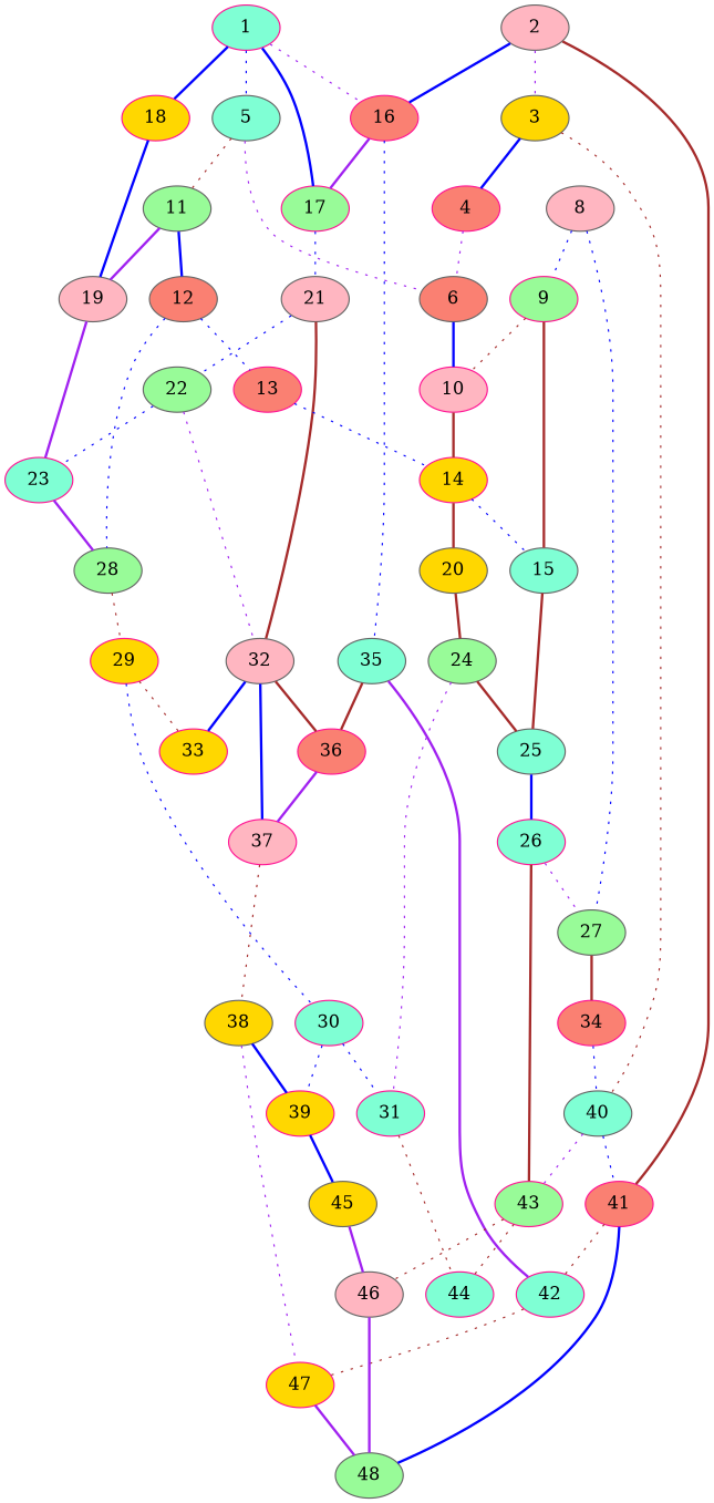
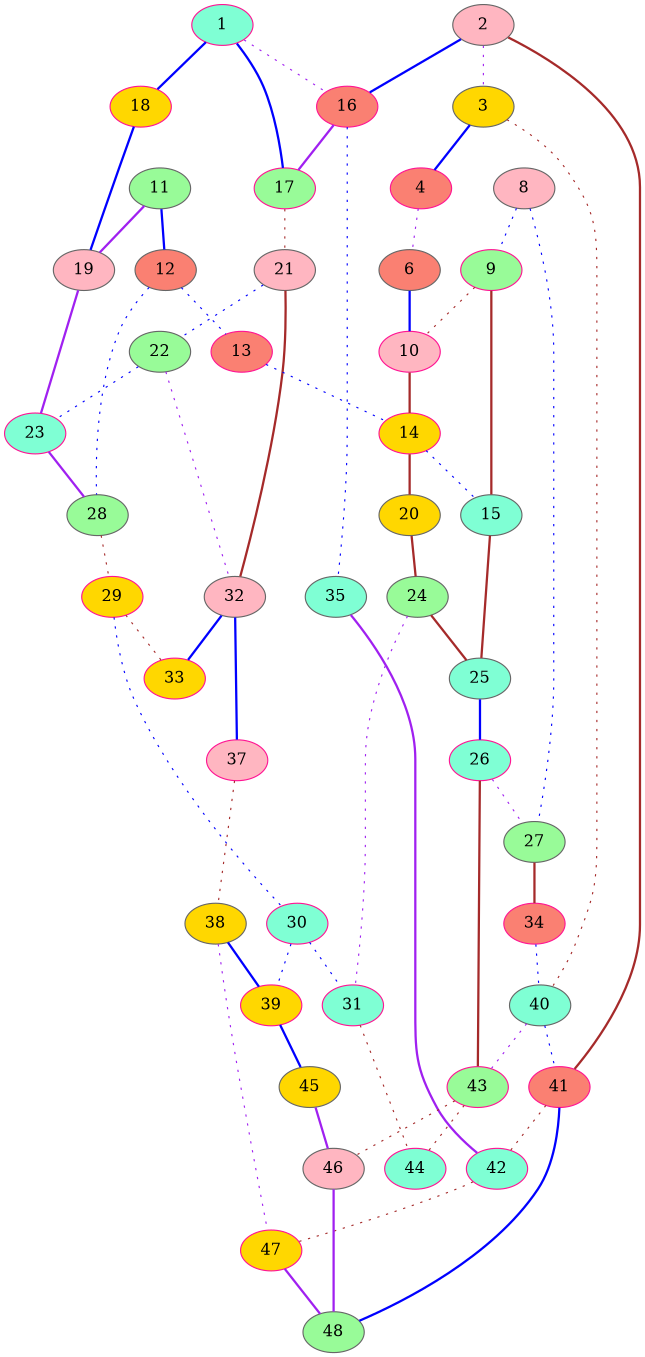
  graph {
    node [color=deeppink fillcolor=aquamarine style=filled]
    edge [color=blue style=dotted weight=1.0]
-   5 [color=gray40]
    1
    17 [fillcolor=palegreen]
    18 [fillcolor=gold]
    16 [fillcolor=salmon]
    2 [color=gray40 fillcolor=lightpink]
    3 [color=gray40 fillcolor=gold]
    41 [fillcolor=salmon]
    6 [color=gray40 fillcolor=salmon]
    11 [color=gray40 fillcolor=palegreen]
    21 [color=gray40 fillcolor=lightpink]
    19 [color=gray40 fillcolor=lightpink]
    4 [fillcolor=salmon]
    40 [color=gray40]
    35 [color=gray40]
    42
    48 [color=gray40 fillcolor=palegreen]
    43 [fillcolor=palegreen]
    10 [fillcolor=lightpink]
    12 [color=gray40 fillcolor=salmon]
    14 [fillcolor=gold]
    8 [color=gray40 fillcolor=lightpink]
    9 [fillcolor=palegreen]
    27 [color=gray40 fillcolor=palegreen]
    34 [fillcolor=salmon]
    15 [color=gray40]
    25 [color=gray40]
    20 [color=gray40 fillcolor=gold]
    13 [fillcolor=salmon]
    28 [color=gray40 fillcolor=palegreen]
    23
    29 [fillcolor=gold]
    24 [color=gray40 fillcolor=palegreen]
    26
-   36 [fillcolor=salmon]
    22 [color=gray40 fillcolor=palegreen]
    32 [color=gray40 fillcolor=lightpink]
    31
    33 [fillcolor=gold]
    37 [fillcolor=lightpink]
    44
    46 [color=gray40 fillcolor=lightpink]
    30
    39 [fillcolor=gold]
    45 [color=gray40 fillcolor=gold]
    38 [color=gray40 fillcolor=gold]
    47 [fillcolor=gold]
-   5 -- 6 [color=purple]
-   5 -- 11 [color=brown]
-   1 -- 5
    1 -- 17 [style=bold]
    1 -- 18 [style=bold weight=2.0]
    1 -- 16 [color=purple]
-   17 -- 21
+   17 -- 21 [color=brown]
    18 -- 19 [style=bold]
    16 -- 17 [color=purple style=bold]
    16 -- 35
    2 -- 16 [style=bold]
    2 -- 3 [color=purple]
    2 -- 41 [color=brown style=bold]
    3 -- 4 [style=bold]
    3 -- 40 [color=brown]
    41 -- 42 [color=brown]
    41 -- 48 [style=bold]
    6 -- 10 [style=bold]
    11 -- 19 [color=purple style=bold]
    11 -- 12 [style=bold]
    21 -- 22
    21 -- 32 [color=brown style=bold]
    19 -- 23 [color=purple style=bold]
    4 -- 6 [color=purple]
    40 -- 41
    40 -- 43 [color=purple]
    35 -- 42 [color=purple style=bold]
-   35 -- 36 [color=brown style=bold]
    42 -- 47 [color=brown]
    43 -- 44 [color=brown weight=2.0]
    43 -- 46 [color=brown weight=2.0]
    10 -- 14 [color=brown style=bold]
    12 -- 13
    12 -- 28
    14 -- 15
    14 -- 20 [color=brown style=bold weight=2.0]
    8 -- 9
    8 -- 27
    9 -- 10 [color=brown]
    9 -- 15 [color=brown style=bold]
    27 -- 34 [color=brown style=bold]
    34 -- 40
    15 -- 25 [color=brown style=bold]
    25 -- 26 [style=bold]
    20 -- 24 [color=brown style=bold]
    13 -- 14 [weight=2.0]
    28 -- 29 [color=brown]
    23 -- 28 [color=purple style=bold]
    29 -- 33 [color=brown]
    29 -- 30
    24 -- 25 [color=brown style=bold]
    24 -- 31 [color=purple]
    26 -- 43 [color=brown style=bold]
    26 -- 27 [color=purple]
-   36 -- 37 [color=purple style=bold]
    22 -- 23
    22 -- 32 [color=purple]
-   32 -- 36 [color=brown style=bold]
    32 -- 33 [style=bold weight=2.0]
    32 -- 37 [style=bold]
    31 -- 44 [color=brown]
    37 -- 38 [color=brown]
    46 -- 48 [color=purple style=bold weight=2.0]
    30 -- 31
    30 -- 39
    39 -- 45 [style=bold]
    45 -- 46 [color=purple style=bold weight=2.0]
    38 -- 39 [style=bold]
    38 -- 47 [color=purple]
    47 -- 48 [color=purple style=bold weight=2.0]
  }
